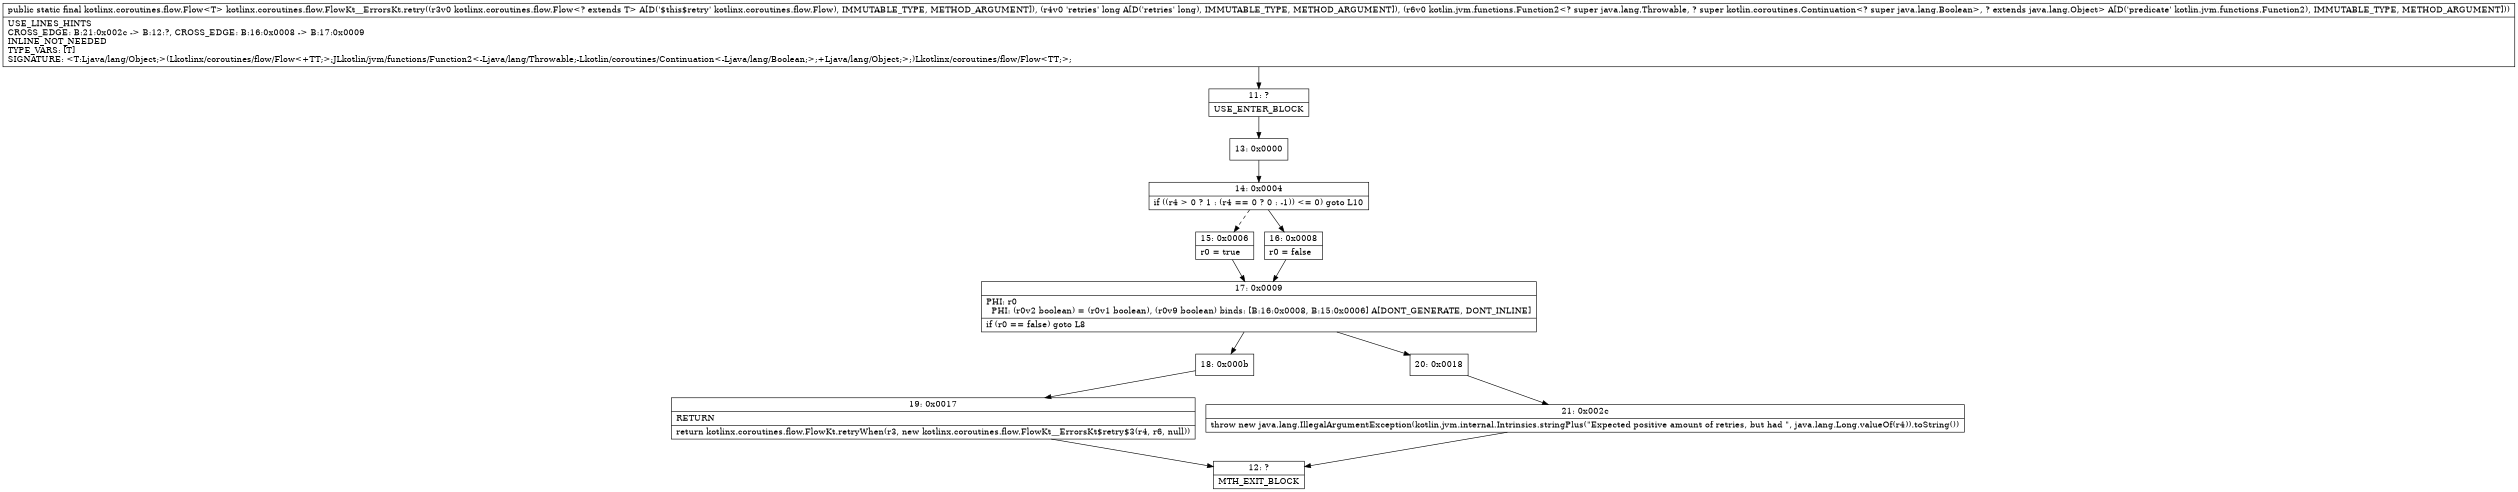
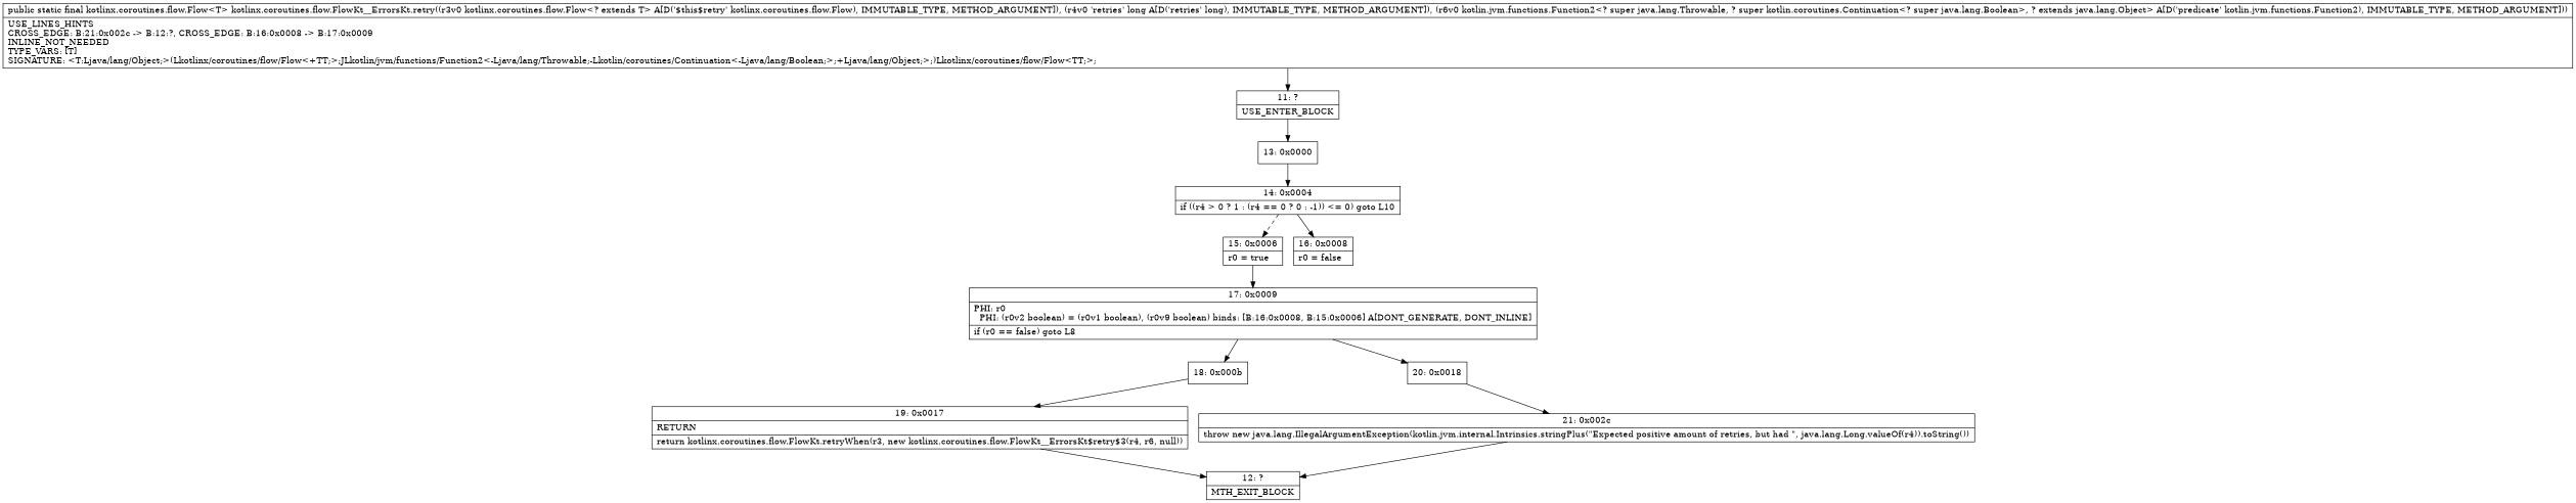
  digraph {
    node [shape=record]
    n1 [label="{11\:\ ?|USE_ENTER_BLOCK\l}"]
    n2 [label="{13\:\ 0x0000}"]
    n3 [label="{14\:\ 0x0004|if ((r4 \> 0 ? 1 : (r4 == 0 ? 0 : \-1)) \<= 0) goto L10\l}"]
    n4 [label="{15\:\ 0x0006|r0 = true\l}"]
    n5 [label="{16\:\ 0x0008|r0 = false\l}"]
    n6 [label="{17\:\ 0x0009|PHI: r0 \l  PHI: (r0v2 boolean) = (r0v1 boolean), (r0v9 boolean) binds: [B:16:0x0008, B:15:0x0006] A[DONT_GENERATE, DONT_INLINE]\l|if (r0 == false) goto L8\l}"]
    n7 [label="{18\:\ 0x000b}"]
    n8 [label="{20\:\ 0x0018}"]
    n9 [label="{19\:\ 0x0017|RETURN\l|return kotlinx.coroutines.flow.FlowKt.retryWhen(r3, new kotlinx.coroutines.flow.FlowKt__ErrorsKt$retry$3(r4, r6, null))\l}"]
    n10 [label="{21\:\ 0x002c|throw new java.lang.IllegalArgumentException(kotlin.jvm.internal.Intrinsics.stringPlus(\"Expected positive amount of retries, but had \", java.lang.Long.valueOf(r4)).toString())\l}"]
    n11 [label="{12\:\ ?|MTH_EXIT_BLOCK\l}"]
    n12 [label="{public static final kotlinx.coroutines.flow.Flow\<T\> kotlinx.coroutines.flow.FlowKt__ErrorsKt.retry((r3v0 kotlinx.coroutines.flow.Flow\<? extends T\> A[D('$this$retry' kotlinx.coroutines.flow.Flow), IMMUTABLE_TYPE, METHOD_ARGUMENT]), (r4v0 'retries' long A[D('retries' long), IMMUTABLE_TYPE, METHOD_ARGUMENT]), (r6v0 kotlin.jvm.functions.Function2\<? super java.lang.Throwable, ? super kotlin.coroutines.Continuation\<? super java.lang.Boolean\>, ? extends java.lang.Object\> A[D('predicate' kotlin.jvm.functions.Function2), IMMUTABLE_TYPE, METHOD_ARGUMENT]))  | USE_LINES_HINTS\lCROSS_EDGE: B:21:0x002c \-\> B:12:?, CROSS_EDGE: B:16:0x0008 \-\> B:17:0x0009\lINLINE_NOT_NEEDED\lTYPE_VARS: [T]\lSIGNATURE: \<T:Ljava\/lang\/Object;\>(Lkotlinx\/coroutines\/flow\/Flow\<+TT;\>;JLkotlin\/jvm\/functions\/Function2\<\-Ljava\/lang\/Throwable;\-Lkotlin\/coroutines\/Continuation\<\-Ljava\/lang\/Boolean;\>;+Ljava\/lang\/Object;\>;)Lkotlinx\/coroutines\/flow\/Flow\<TT;\>;\l}"]
    n1 -> n2
    n2 -> n3
    n3 -> n4 [style=dashed]
    n3 -> n5
    n4 -> n6
-   n5 -> n6
    n6 -> n7 [style=solid]
    n6 -> n8
    n7 -> n9
    n8 -> n10
    n9 -> n11
    n10 -> n11
    n12 -> n1
  }
